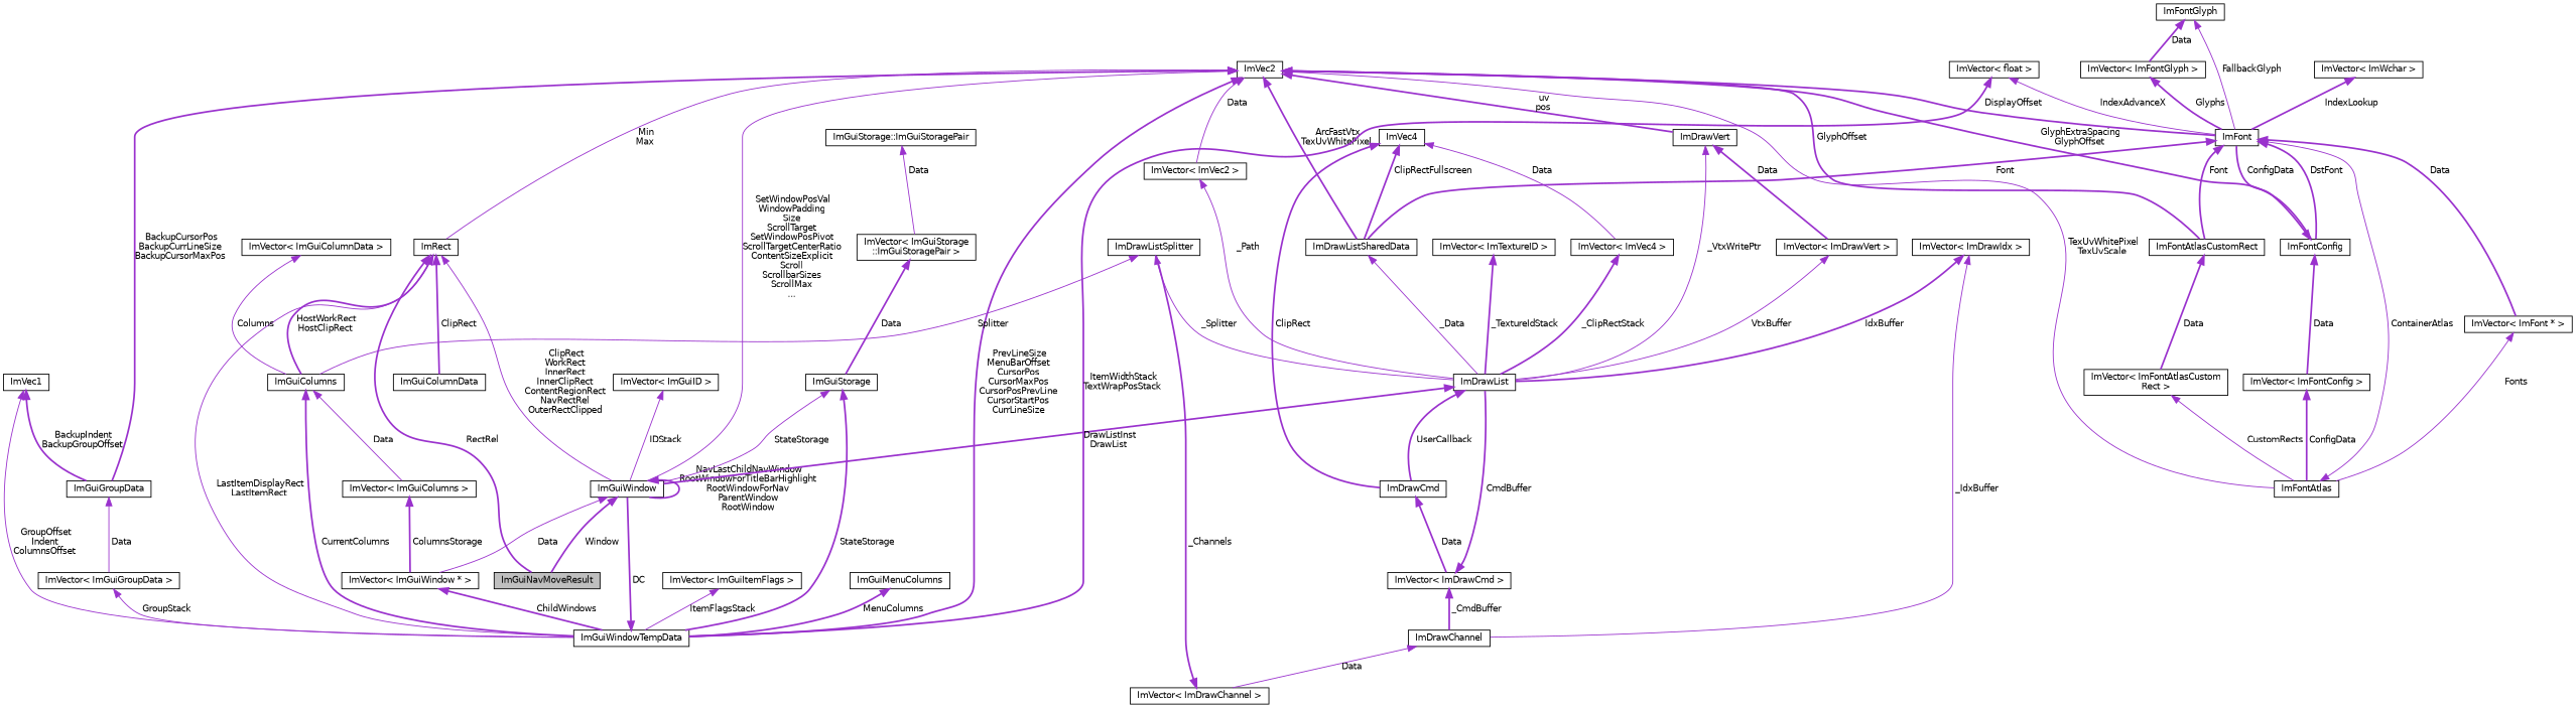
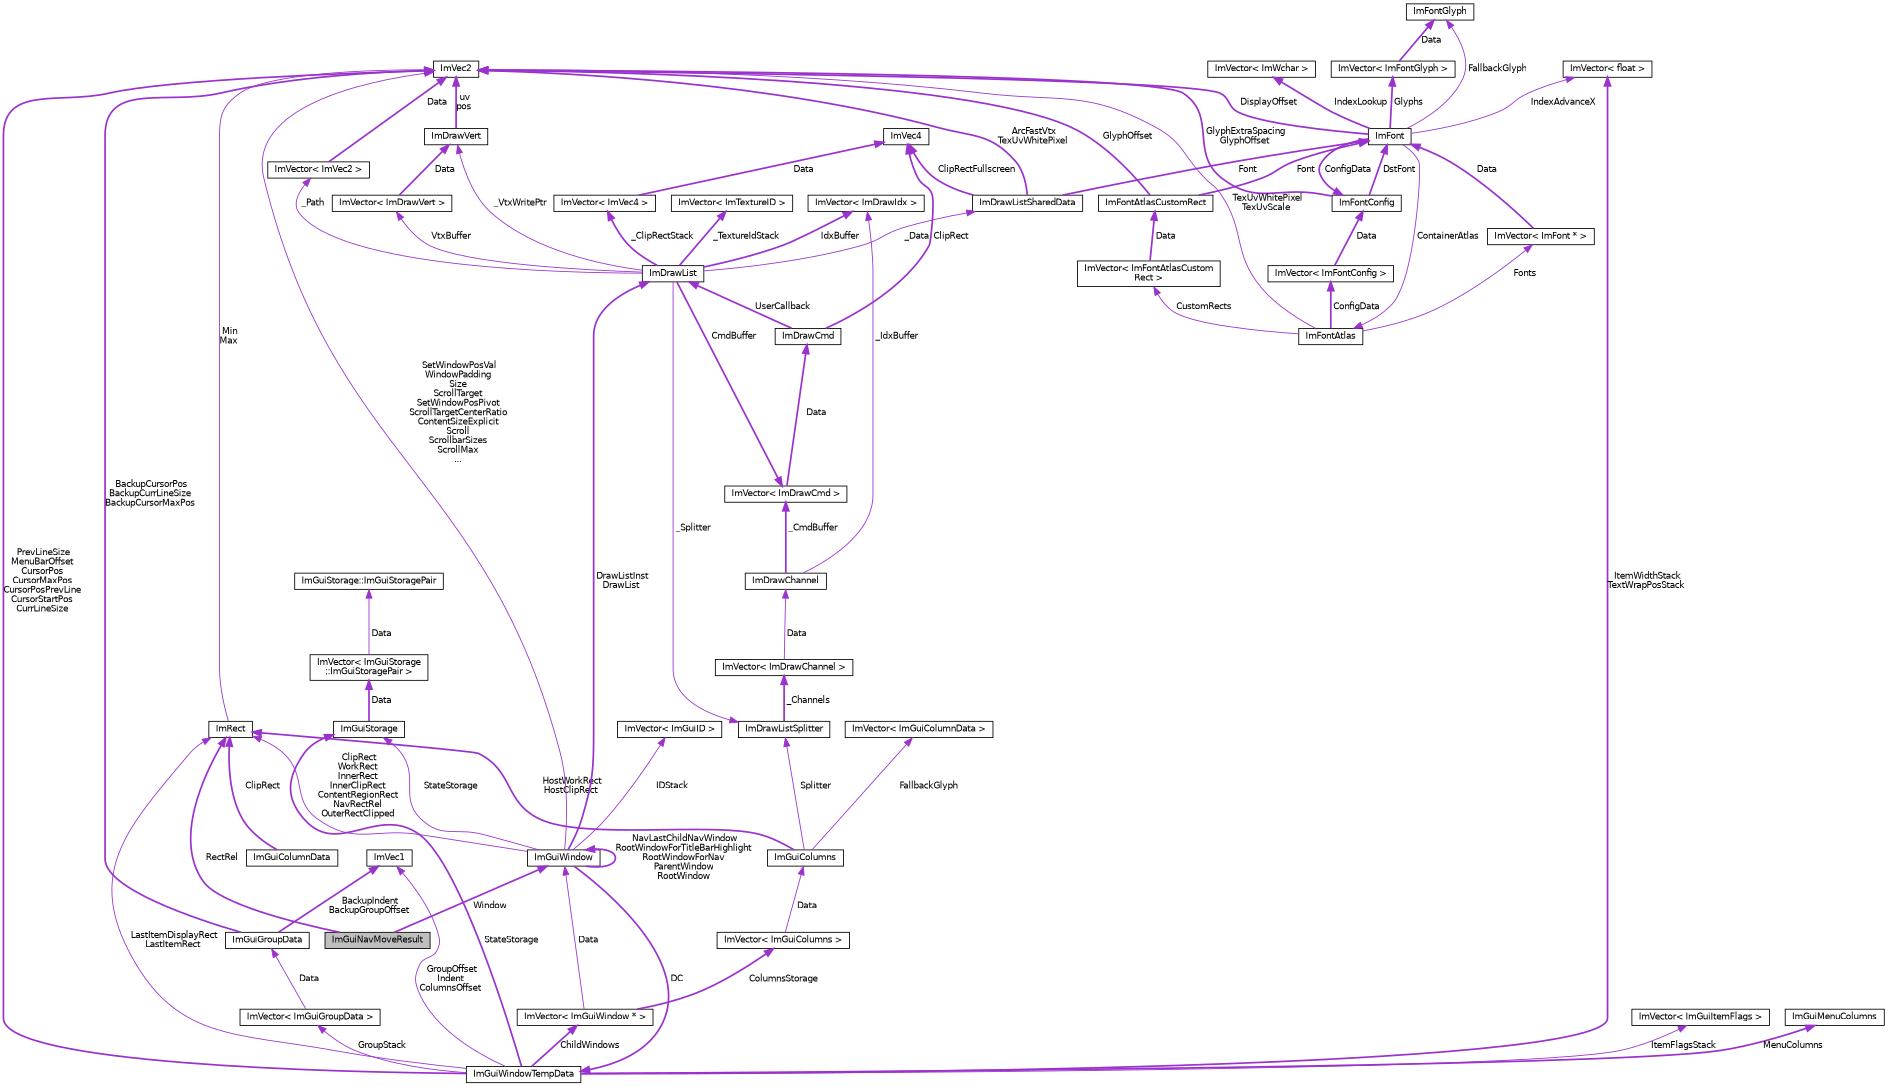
  digraph {
    node [color=black fillcolor=white fontname=Helvetica fontsize=10 shape=record style=filled]
    edge [color=darkorchid3 dir=back fontname=Helvetica fontsize=10 labelfontname=Helvetica labelfontsize=10 style=bold]
    n1 [fillcolor=grey75 fontcolor=black height=0.2 label=ImGuiNavMoveResult width=0.4]
    n2 [height=0.2 label=ImRect width=0.4]
    n3 [height=0.2 label=ImGuiWindow width=0.4]
    n4 [height=0.2 label=ImGuiColumns width=0.4]
    n5 [height=0.2 label=ImGuiColumnData width=0.4]
    n6 [height=0.2 label=ImGuiWindowTempData width=0.4]
    n7 [height=0.2 label="ImVector\< ImGuiWindow * \>" width=0.4]
    n8 [height=0.2 label="ImVector\< ImGuiColumns \>" width=0.4]
    n9 [height=0.2 label=ImVec2 width=0.4]
    n10 [height=0.2 label=ImDrawVert width=0.4]
    n11 [height=0.2 label="ImVector\< ImVec2 \>" width=0.4]
    n12 [height=0.2 label=ImDrawListSharedData width=0.4]
    n13 [height=0.2 label=ImFont width=0.4]
    n14 [height=0.2 label=ImFontConfig width=0.4]
    n15 [height=0.2 label=ImFontAtlas width=0.4]
    n16 [height=0.2 label=ImFontAtlasCustomRect width=0.4]
    n17 [height=0.2 label=ImGuiGroupData width=0.4]
    n18 [height=0.2 label=ImDrawList width=0.4]
    n19 [height=0.2 label="ImVector\< ImDrawVert \>" width=0.4]
    n20 [height=0.2 label="ImVector\< ImFont * \>" width=0.4]
    n21 [height=0.2 label="ImVector\< ImFontConfig \>" width=0.4]
    n22 [height=0.2 label="ImVector\< ImFontAtlasCustom\lRect \>" width=0.4]
    n23 [height=0.2 label="ImVector\< ImGuiGroupData \>" width=0.4]
    n24 [height=0.2 label="ImVector\< ImGuiColumnData \>" width=0.4]
    n25 [height=0.2 label=ImDrawListSplitter width=0.4]
    n26 [height=0.2 label=ImDrawCmd width=0.4]
    n27 [height=0.2 label="ImVector\< ImDrawChannel \>" width=0.4]
    n28 [height=0.2 label=ImDrawChannel width=0.4]
    n29 [height=0.2 label="ImVector\< ImDrawCmd \>" width=0.4]
    n30 [height=0.2 label=ImVec4 width=0.4]
    n31 [height=0.2 label="ImVector\< ImVec4 \>" width=0.4]
    n32 [height=0.2 label="ImVector\< ImFontGlyph \>" width=0.4]
    n33 [height=0.2 label=ImFontGlyph width=0.4]
    n34 [height=0.2 label="ImVector\< float \>" width=0.4]
    n35 [height=0.2 label="ImVector\< ImWchar \>" width=0.4]
    n36 [height=0.2 label="ImVector\< ImDrawIdx \>" width=0.4]
    n37 [height=0.2 label="ImVector\< ImTextureID \>" width=0.4]
    n38 [height=0.2 label=ImGuiStorage width=0.4]
    n39 [height=0.2 label="ImVector\< ImGuiStorage\l::ImGuiStoragePair \>" width=0.4]
    n40 [height=0.2 label="ImGuiStorage::ImGuiStoragePair" width=0.4]
    n41 [height=0.2 label=ImVec1 width=0.4]
    n42 [height=0.2 label="ImVector\< ImGuiItemFlags \>" width=0.4]
    n43 [height=0.2 label=ImGuiMenuColumns width=0.4]
    n44 [height=0.2 label="ImVector\< ImGuiID \>" width=0.4]
    n2 -> n1 [label=" RectRel"]
    n2 -> n3 [label=" ClipRect\nWorkRect\nInnerRect\nInnerClipRect\nContentRegionRect\nNavRectRel\nOuterRectClipped" style=solid]
    n2 -> n4 [label=" HostWorkRect\nHostClipRect"]
    n2 -> n5 [label=" ClipRect"]
    n2 -> n6 [label=" LastItemDisplayRect\nLastItemRect" style=solid]
    n3 -> n1 [label=" Window"]
    n3 -> n3 [label=" NavLastChildNavWindow\nRootWindowForTitleBarHighlight\nRootWindowForNav\nParentWindow\nRootWindow"]
    n3 -> n7 [label=" Data" style=solid]
-   n4 -> n6 [label=" CurrentColumns"]
    n4 -> n8 [label=" Data" style=solid]
    n6 -> n3 [label=" DC"]
    n7 -> n6 [label=" ChildWindows"]
    n8 -> n7 [label=" ColumnsStorage"]
    n9 -> n2 [label=" Min\nMax" style=solid]
    n9 -> n3 [label=" SetWindowPosVal\nWindowPadding\nSize\nScrollTarget\nSetWindowPosPivot\nScrollTargetCenterRatio\nContentSizeExplicit\nScroll\nScrollbarSizes\nScrollMax\n..." style=solid]
    n9 -> n6 [label=" PrevLineSize\nMenuBarOffset\nCursorPos\nCursorMaxPos\nCursorPosPrevLine\nCursorStartPos\nCurrLineSize"]
    n9 -> n10 [label=" uv\npos"]
-   n9 -> n11 [label=" Data" style=solid]
+   n9 -> n11 [label=" Data"]
    n9 -> n12 [label=" ArcFastVtx\nTexUvWhitePixel"]
    n9 -> n13 [label=" DisplayOffset"]
    n9 -> n14 [label=" GlyphExtraSpacing\nGlyphOffset"]
    n9 -> n15 [label=" TexUvWhitePixel\nTexUvScale" style=solid]
    n9 -> n16 [label=" GlyphOffset"]
    n9 -> n17 [label=" BackupCursorPos\nBackupCurrLineSize\nBackupCursorMaxPos"]
    n10 -> n18 [label=" _VtxWritePtr" style=solid]
    n10 -> n19 [label=" Data"]
    n11 -> n18 [label=" _Path" style=solid]
    n12 -> n18 [label=" _Data" style=solid]
    n13 -> n12 [label=" Font"]
    n13 -> n14 [label=" DstFont"]
    n13 -> n16 [label=" Font"]
    n13 -> n20 [label=" Data"]
    n14 -> n13 [label=" ConfigData"]
    n14 -> n21 [label=" Data"]
    n15 -> n13 [label=" ContainerAtlas" style=solid]
    n16 -> n22 [label=" Data"]
    n17 -> n23 [label=" Data" style=solid]
    n18 -> n3 [label=" DrawListInst\nDrawList"]
    n18 -> n26 [label=" UserCallback"]
    n19 -> n18 [label=" VtxBuffer" style=solid]
    n20 -> n15 [label=" Fonts" style=solid]
    n21 -> n15 [label=" ConfigData"]
    n22 -> n15 [label=" CustomRects" style=solid]
    n23 -> n6 [label=" GroupStack" style=solid]
-   n24 -> n4 [label=" Columns" style=solid]
+   n24 -> n4 [label=" FallbackGlyph" style=solid]
    n25 -> n4 [label=" Splitter" style=solid]
    n25 -> n18 [label=" _Splitter" style=solid]
    n26 -> n29 [label=" Data"]
    n27 -> n25 [label=" _Channels"]
    n28 -> n27 [label=" Data" style=solid]
    n29 -> n18 [label=" CmdBuffer"]
    n29 -> n28 [label=" _CmdBuffer"]
    n30 -> n12 [label=" ClipRectFullscreen"]
    n30 -> n26 [label=" ClipRect"]
-   n30 -> n31 [label=" Data" style=solid]
+   n30 -> n31 [label=" Data"]
    n31 -> n18 [label=" _ClipRectStack"]
    n32 -> n13 [label=" Glyphs"]
    n33 -> n13 [label=" FallbackGlyph" style=solid]
    n33 -> n32 [label=" Data"]
    n34 -> n6 [label=" ItemWidthStack\nTextWrapPosStack"]
    n34 -> n13 [label=" IndexAdvanceX" style=solid]
    n35 -> n13 [label=" IndexLookup"]
    n36 -> n18 [label=" IdxBuffer"]
    n36 -> n28 [label=" _IdxBuffer" style=solid]
    n37 -> n18 [label=" _TextureIdStack"]
    n38 -> n3 [label=" StateStorage" style=solid]
    n38 -> n6 [label=" StateStorage"]
    n39 -> n38 [label=" Data"]
    n40 -> n39 [label=" Data" style=solid]
    n41 -> n6 [label=" GroupOffset\nIndent\nColumnsOffset" style=solid]
    n41 -> n17 [label=" BackupIndent\nBackupGroupOffset"]
    n42 -> n6 [label=" ItemFlagsStack" style=solid]
    n43 -> n6 [label=" MenuColumns"]
    n44 -> n3 [label=" IDStack" style=solid]
  }
